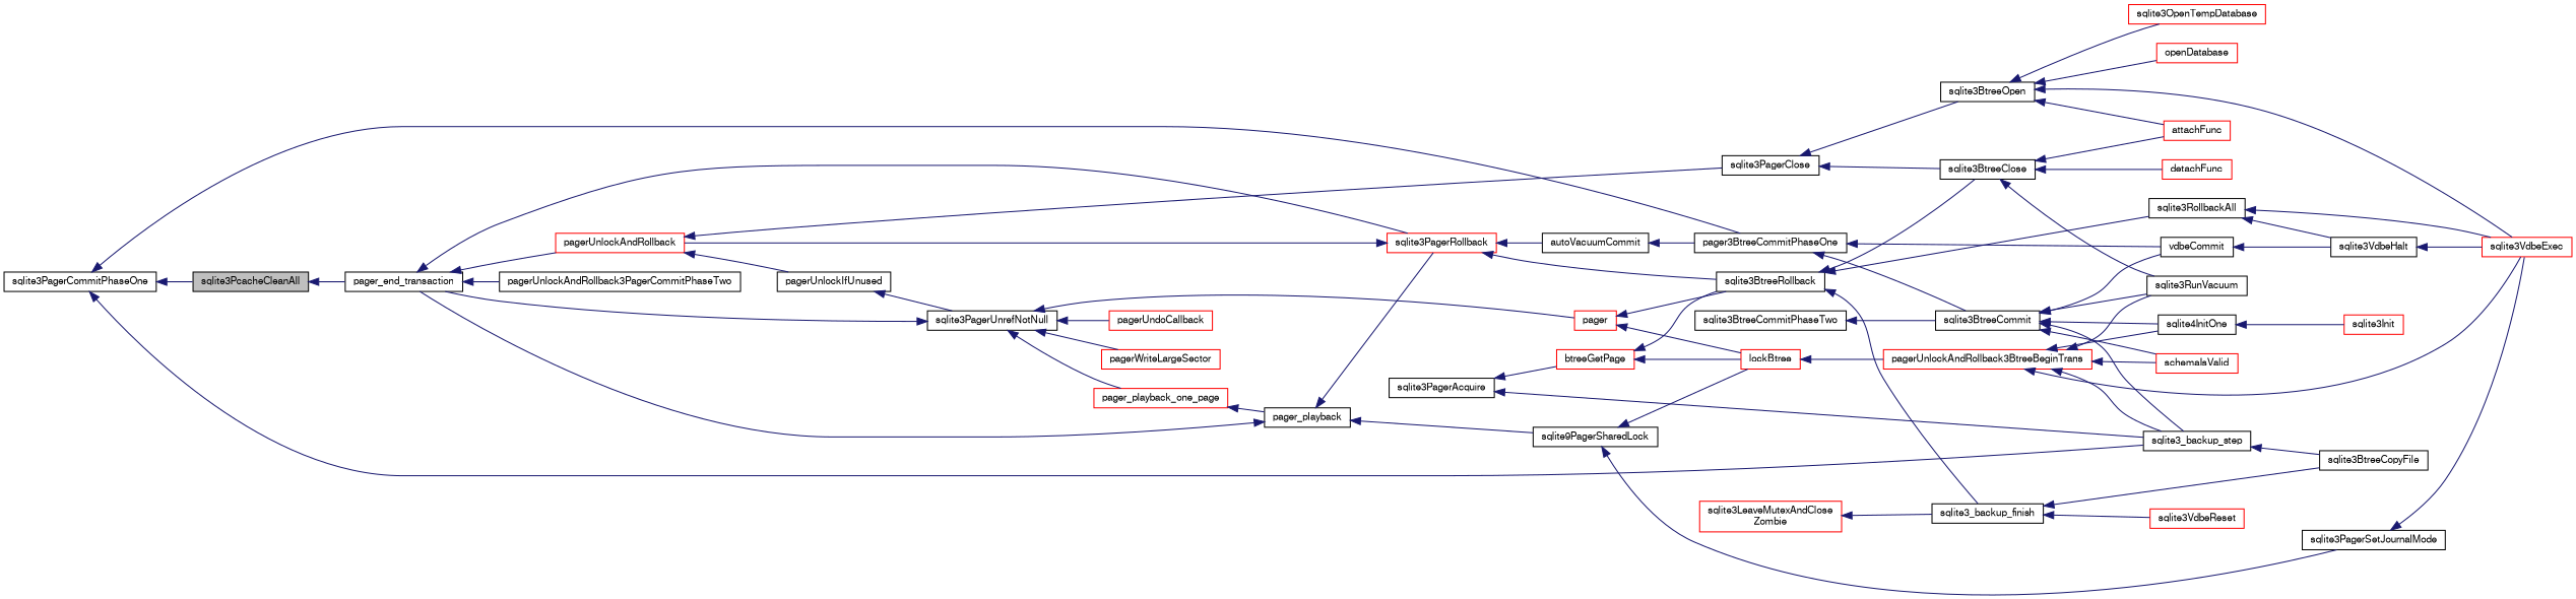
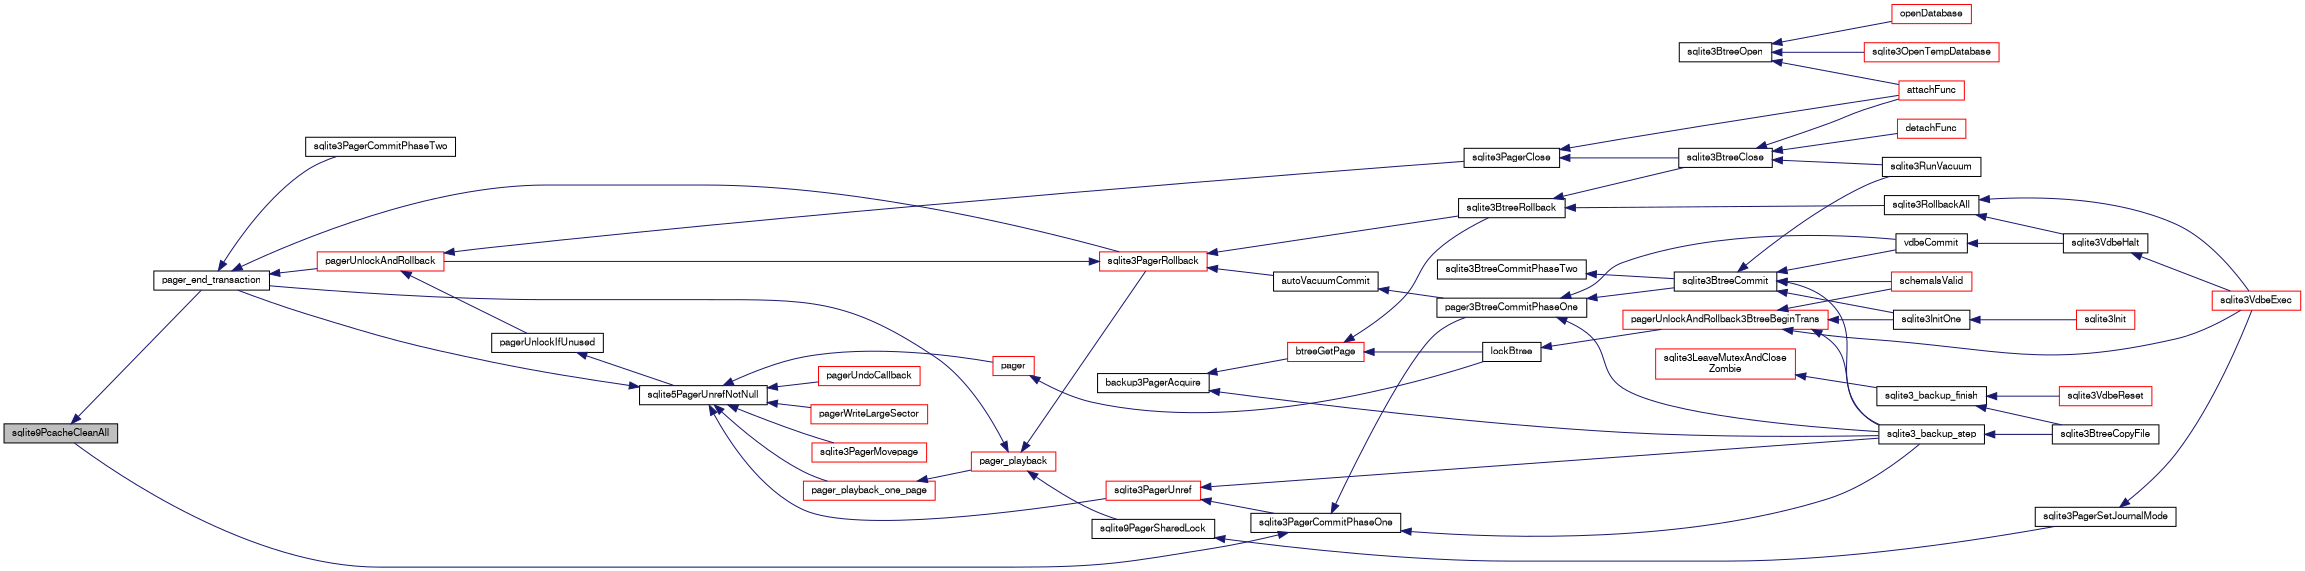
  digraph {
    rankdir=LR
    node [color=black fillcolor=white fontname=FreeSans fontsize=10 shape=record style=filled]
    edge [color=midnightblue dir=back fontname=FreeSans fontsize=10 labelfontname=FreeSans labelfontsize=10 style=solid]
-   n1 [fillcolor=grey75 fontcolor=black height=0.2 label=sqlite3PcacheCleanAll width=0.4]
+   n1 [fillcolor=grey75 fontcolor=black height=0.2 label=sqlite9PcacheCleanAll width=0.4]
    n2 [height=0.2 label=pager_end_transaction width=0.4]
    n3 [color=red height=0.2 label=pagerUnlockAndRollback width=0.4]
    n4 [color=red height=0.2 label=sqlite3PagerRollback width=0.4]
-   n5 [height=0.2 label=pagerUnlockAndRollback3PagerCommitPhaseTwo width=0.4]
+   n5 [height=0.2 label=sqlite3PagerCommitPhaseTwo width=0.4]
    n6 [height=0.2 label=sqlite3PagerCommitPhaseOne width=0.4]
    n7 [height=0.2 label=sqlite3_backup_step width=0.4]
    n8 [height=0.2 label=pager3BtreeCommitPhaseOne width=0.4]
    n9 [height=0.2 label=sqlite3PagerClose width=0.4]
    n10 [height=0.2 label=pagerUnlockIfUnused width=0.4]
-   n11 [height=0.2 label=pager_playback width=0.4]
+   n11 [color=red height=0.2 label=pager_playback width=0.4]
    n12 [height=0.2 label=sqlite9PagerSharedLock width=0.4]
    n13 [height=0.2 label=autoVacuumCommit width=0.4]
    n14 [height=0.2 label=sqlite3BtreeRollback width=0.4]
    n15 [height=0.2 label=sqlite3BtreeOpen width=0.4]
    n16 [height=0.2 label=sqlite3BtreeClose width=0.4]
-   n17 [height=0.2 label=sqlite3PagerUnrefNotNull width=0.4]
+   n17 [height=0.2 label=sqlite5PagerUnrefNotNull width=0.4]
    n18 [color=red height=0.2 label=sqlite3VdbeExec width=0.4]
    n19 [color=red height=0.2 label=attachFunc width=0.4]
    n20 [color=red height=0.2 label=sqlite3OpenTempDatabase width=0.4]
    n21 [color=red height=0.2 label=openDatabase width=0.4]
    n22 [color=red height=0.2 label=detachFunc width=0.4]
    n23 [height=0.2 label=sqlite3RunVacuum width=0.4]
    n24 [color=red height=0.2 label="sqlite3LeaveMutexAndClose\lZombie" width=0.4]
    n25 [height=0.2 label=sqlite3_backup_finish width=0.4]
    n26 [height=0.2 label=sqlite3BtreeCopyFile width=0.4]
    n27 [color=red height=0.2 label=sqlite3VdbeReset width=0.4]
-   n28 [height=0.2 label=sqlite3PagerAcquire width=0.4]
+   n28 [height=0.2 label=backup3PagerAcquire width=0.4]
    n29 [color=red height=0.2 label=btreeGetPage width=0.4]
    n30 [color=red height=0.2 label=pager_playback_one_page width=0.4]
    n31 [color=red height=0.2 label=pagerUndoCallback width=0.4]
+   n32 [color=red height=0.2 label=sqlite3PagerUnref width=0.4]
    n33 [color=red height=0.2 label=pagerWriteLargeSector width=0.4]
+   n34 [color=red height=0.2 label=sqlite3PagerMovepage width=0.4]
    n35 [color=red height=0.2 label=pager width=0.4]
-   n36 [color=red height=0.2 label=lockBtree width=0.4]
+   n36 [height=0.2 label=lockBtree width=0.4]
    n37 [height=0.2 label=sqlite3PagerSetJournalMode width=0.4]
    n38 [color=red height=0.2 label=pagerUnlockAndRollback3BtreeBeginTrans width=0.4]
-   n39 [height=0.2 label=sqlite4InitOne width=0.4]
+   n39 [height=0.2 label=sqlite3InitOne width=0.4]
    n40 [color=red height=0.2 label=schemaIsValid width=0.4]
    n41 [color=red height=0.2 label=sqlite3Init width=0.4]
    n42 [height=0.2 label=sqlite3RollbackAll width=0.4]
    n43 [height=0.2 label=sqlite3BtreeCommit width=0.4]
    n44 [height=0.2 label=vdbeCommit width=0.4]
    n45 [height=0.2 label=sqlite3VdbeHalt width=0.4]
    n46 [height=0.2 label=sqlite3BtreeCommitPhaseTwo width=0.4]
    n1 -> n2
    n2 -> n3
    n2 -> n4
    n2 -> n5
    n3 -> n9
    n3 -> n10
    n4 -> n3
    n4 -> n13
    n4 -> n14
    n6 -> n1
    n6 -> n7
    n6 -> n8
    n7 -> n26
+   n8 -> n7
    n8 -> n43
    n8 -> n44
-   n9 -> n15
+   n9 -> n19
    n9 -> n16
    n10 -> n17
    n11 -> n2
    n11 -> n4
    n11 -> n12
-   n12 -> n36
    n12 -> n37
    n13 -> n8
    n14 -> n16
-   n14 -> n25
    n14 -> n42
-   n15 -> n18
    n15 -> n19
    n15 -> n20
    n15 -> n21
    n16 -> n19
    n16 -> n22
    n16 -> n23
    n17 -> n2
    n17 -> n30
    n17 -> n31
+   n17 -> n32
    n17 -> n33
+   n17 -> n34
    n17 -> n35
    n24 -> n25
    n25 -> n26
    n25 -> n27
    n28 -> n7
    n28 -> n29
    n29 -> n14
    n29 -> n36
    n30 -> n11
-   n35 -> n14
+   n32 -> n6
+   n32 -> n7
    n35 -> n36
    n36 -> n38
    n37 -> n18
    n38 -> n7
    n38 -> n18
-   n38 -> n23
    n38 -> n39
    n38 -> n40
    n39 -> n41
    n42 -> n18
    n42 -> n45
    n43 -> n7
    n43 -> n23
    n43 -> n39
    n43 -> n40
    n43 -> n44
    n44 -> n45
    n45 -> n18
    n46 -> n43
  }
